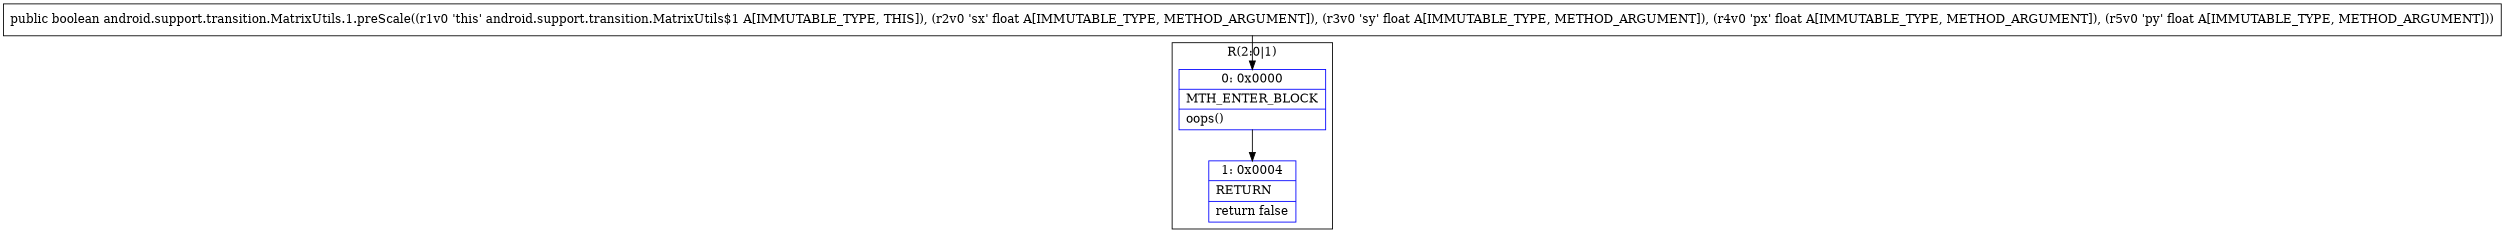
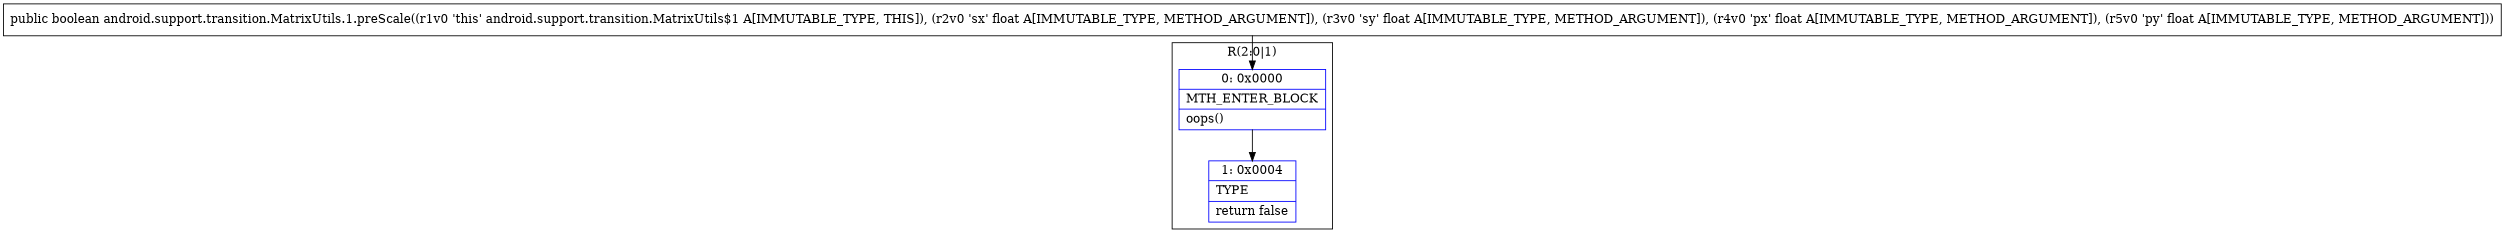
  digraph {
    node [color=blue shape=record]
    n1 [label="{0\:\ 0x0000|MTH_ENTER_BLOCK\l|oops()\l}"]
-   n2 [label="{1\:\ 0x0004|RETURN\l|return false\l}"]
+   n2 [label="{1\:\ 0x0004|TYPE\l|return false\l}"]
    n3 [label="{public boolean android.support.transition.MatrixUtils.1.preScale((r1v0 'this' android.support.transition.MatrixUtils$1 A[IMMUTABLE_TYPE, THIS]), (r2v0 'sx' float A[IMMUTABLE_TYPE, METHOD_ARGUMENT]), (r3v0 'sy' float A[IMMUTABLE_TYPE, METHOD_ARGUMENT]), (r4v0 'px' float A[IMMUTABLE_TYPE, METHOD_ARGUMENT]), (r5v0 'py' float A[IMMUTABLE_TYPE, METHOD_ARGUMENT])) }" color=""]
    subgraph cluster_1 {
      label="R(2:0|1)"
      n1
      n2
    }
    n1 -> n2
    n3 -> n1
  }
